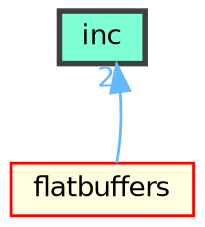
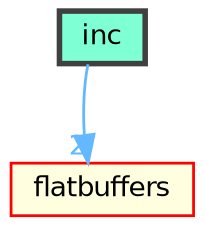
  digraph {
    compound=true
    node [fontname=Helvetica fontsize=10 shape=box]
    n1 [color=grey25 fillcolor=aquamarine height=0.2 label=inc style="filled,bold" width=0.4]
    n2 [color=red fillcolor=lightyellow height=0.2 label=flatbuffers style=filled width=0.4]
-   n2 -> n1 [color=steelblue1 fontcolor=steelblue1 fontname=Helvetica fontsize=10 headlabel=2 labeldistance=1.5 labelfontname=Helvetica labelfontsize=10 style=solid]
+   n1 -> n2 [color=steelblue1 fontcolor=steelblue1 fontname=Helvetica fontsize=10 headlabel=2 labeldistance=1.5 labelfontname=Helvetica labelfontsize=10 style=solid]
  }
